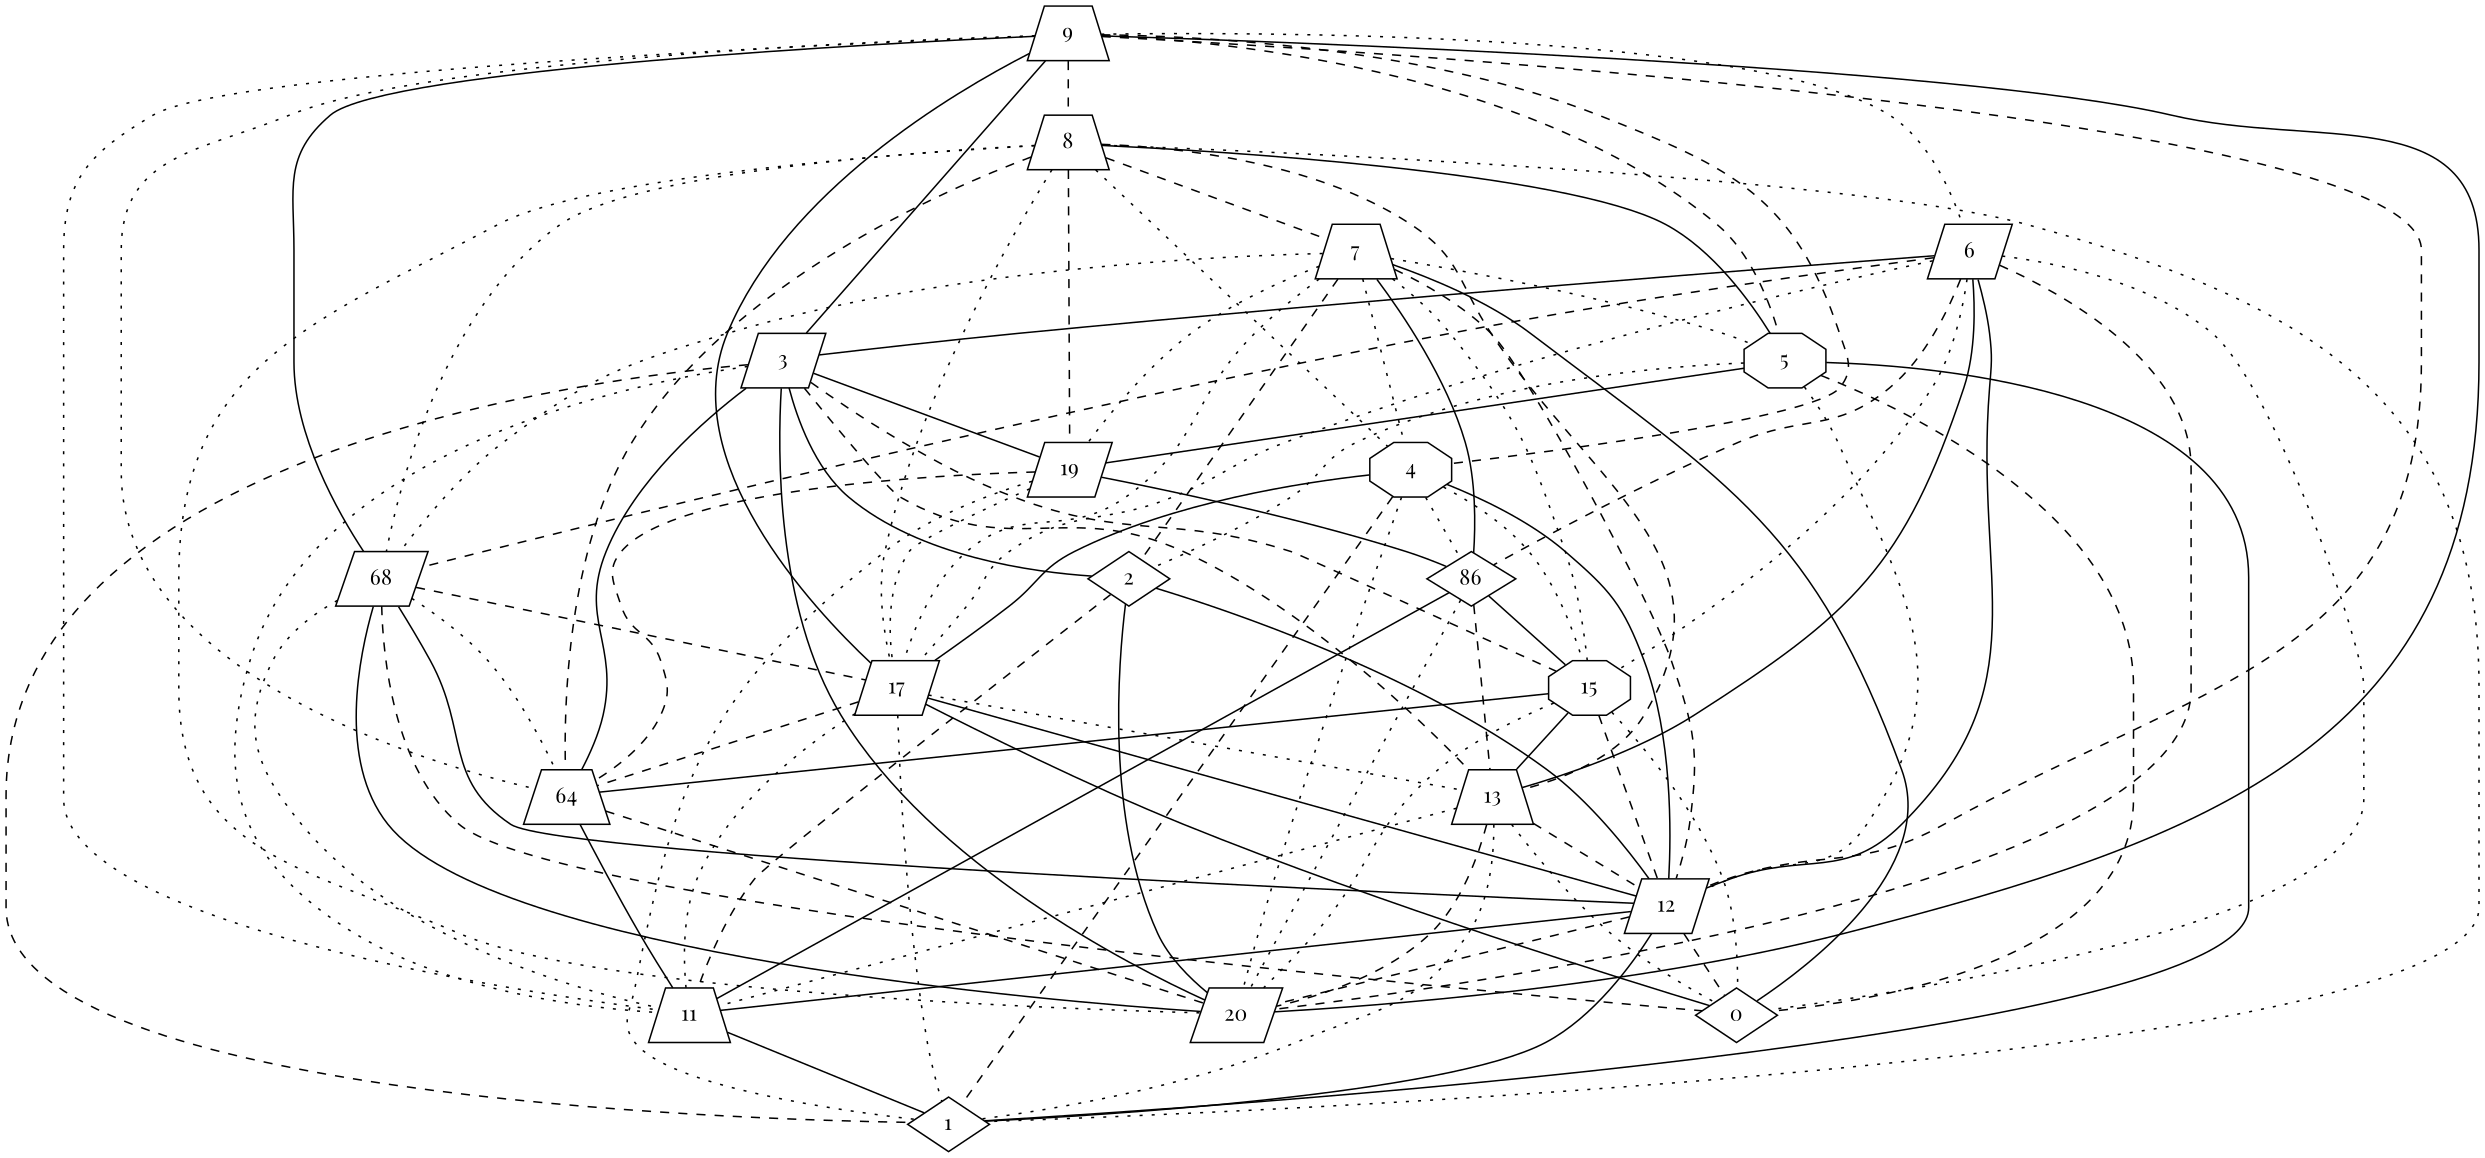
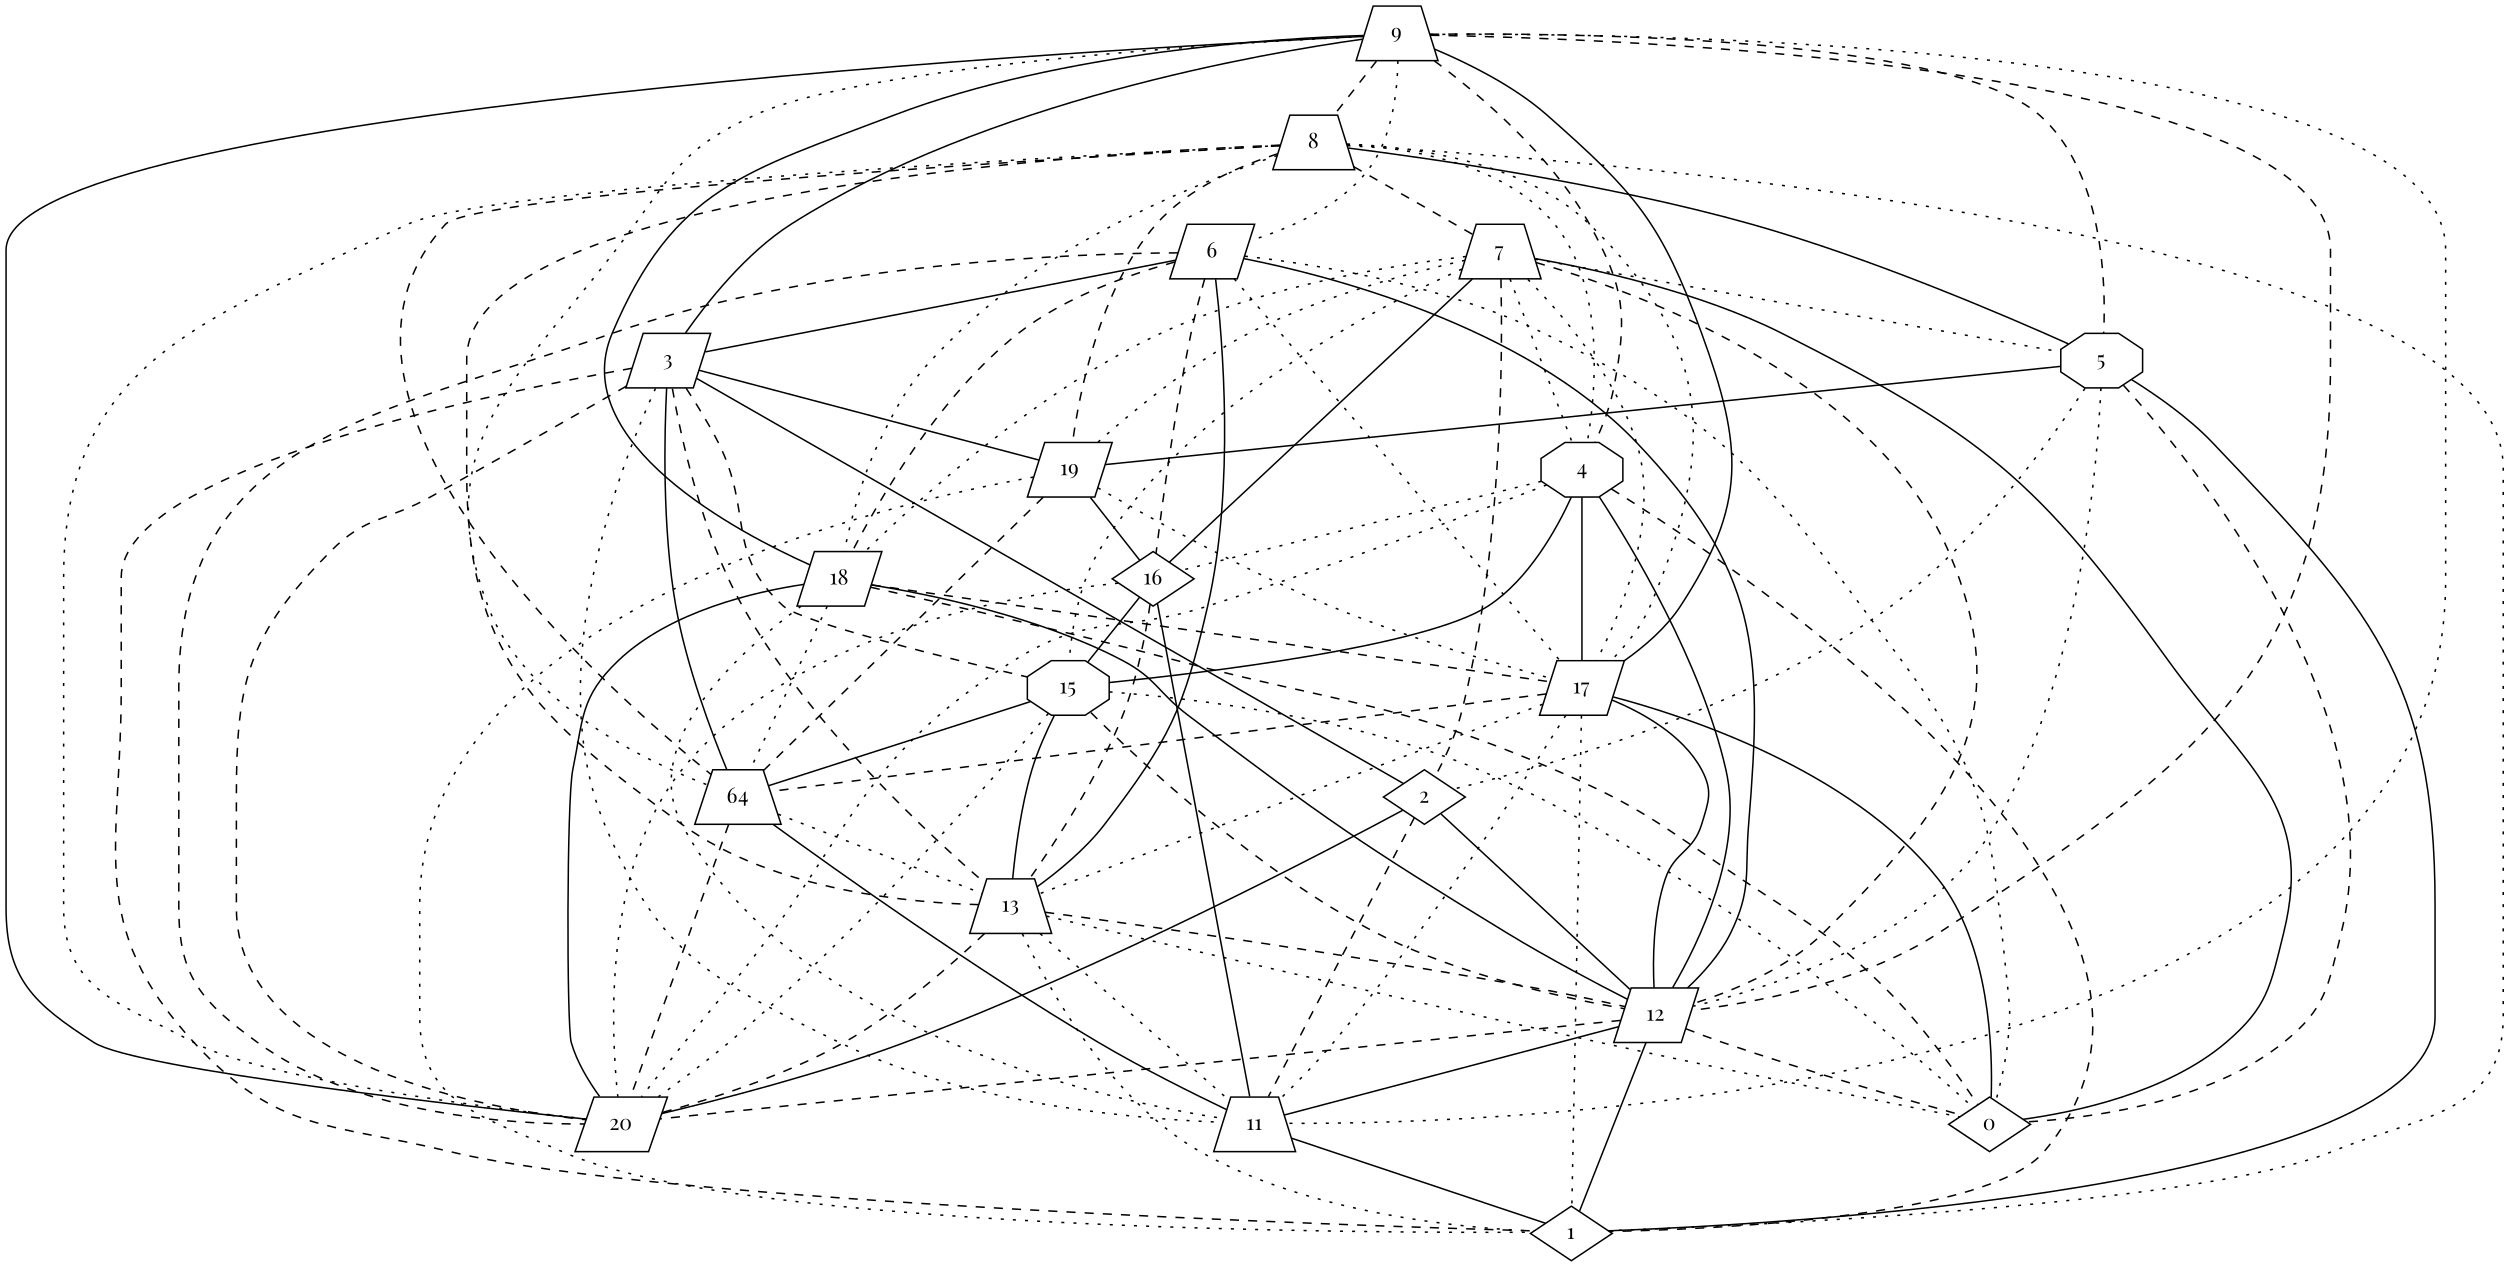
  digraph {
    fontname="Playfair Display"
    node [fontname="Playfair Display" shape=parallelogram]
    edge [color=black dir=none fontname="Playfair Display" style=dotted]
    12
    0 [shape=diamond]
    n3 [label=20]
    11 [shape=trapezium]
    1 [shape=diamond]
    19
-   16 [shape=diamond label=86]
+   16 [shape=diamond]
    17
    n9 [label=64 shape=trapezium]
    15 [shape=octagon]
    13 [shape=trapezium]
    6
-   18 [label=68]
+   18
    3
    2 [shape=diamond]
    8 [shape=trapezium]
    5 [shape=octagon]
    4 [shape=octagon]
    7 [shape=trapezium]
    9 [shape=trapezium]
    subgraph sub_1 {
      12
      0
      n3
      11
      1
      19
      16
      17
      n9
      15
      13
      6
      18
      3
      2
      8
      5
      4
      7
      9
    }
    12 -> 0 [style=dashed]
    12 -> n3 [style=dashed]
    12 -> 11 [style=solid]
    12 -> 1 [style=solid]
    11 -> 1 [style=solid]
    19 -> 1
    19 -> 16 [style=solid]
    19 -> 17
    19 -> n9 [style=dashed]
    16 -> n3
    16 -> 11 [style=solid]
    16 -> 15 [style=solid]
    16 -> 13 [style=dashed]
    17 -> 12 [style=solid]
    17 -> 0 [style=solid]
    17 -> 11
    17 -> 1
    17 -> n9 [style=dashed]
    17 -> 13
    n9 -> n3 [style=dashed]
    n9 -> 11 [style=solid]
+   n9 -> 13
    15 -> 12 [style=dashed]
    15 -> 0
    15 -> n3
    15 -> n9 [style=solid]
    15 -> 13 [style=solid]
    13 -> 12 [style=dashed]
    13 -> 0
    13 -> n3 [style=dashed]
    13 -> 11
    13 -> 1
    6 -> 12 [style=solid]
    6 -> 0
    6 -> n3 [style=dashed]
    6 -> 16 [style=dashed]
    6 -> 17
-   6 -> 15
    6 -> 13 [style=solid]
    6 -> 18 [style=dashed]
    6 -> 3 [style=solid]
    18 -> 12 [style=solid]
    18 -> 0 [style=dashed]
    18 -> n3 [style=solid]
    18 -> 11
    18 -> 17 [style=dashed]
    18 -> n9
-   3 -> n3 [style=solid]
+   3 -> n3 [style=dashed]
    3 -> 11
    3 -> 1 [style=dashed]
    3 -> 19 [style=solid]
    3 -> n9 [style=solid]
    3 -> 15 [style=dashed]
    3 -> 13 [style=dashed]
    3 -> 2 [style=solid]
    2 -> 12 [style=solid]
    2 -> n3 [style=solid]
    2 -> 11 [style=dashed]
    8 -> n3
    8 -> 1
    8 -> 19 [style=dashed]
    8 -> 17
    8 -> n9 [style=dashed]
    8 -> 13 [style=dashed]
    8 -> 18
    8 -> 5 [style=solid]
    8 -> 4
    8 -> 7 [style=dashed]
    5 -> 12
    5 -> 0 [style=dashed]
    5 -> 1 [style=solid]
    5 -> 19 [style=solid]
    5 -> 2
    4 -> 12 [style=solid]
    4 -> n3
    4 -> 1 [style=dashed]
    4 -> 16
    4 -> 17 [style=solid]
-   4 -> 15
+   4 -> 15 [style=solid]
    7 -> 12 [style=dashed]
    7 -> 0 [style=solid]
    7 -> 19
    7 -> 16 [style=solid]
    7 -> 17
    7 -> 15
    7 -> 18
    7 -> 2 [style=dashed]
    7 -> 5
    7 -> 4
    9 -> 12 [style=dashed]
    9 -> n3 [style=solid]
    9 -> 11
    9 -> 17 [style=solid]
    9 -> n9
    9 -> 6
    9 -> 18 [style=solid]
    9 -> 3 [style=solid]
    9 -> 8 [style=dashed]
    9 -> 5 [style=dashed]
    9 -> 4 [style=dashed]
  }
